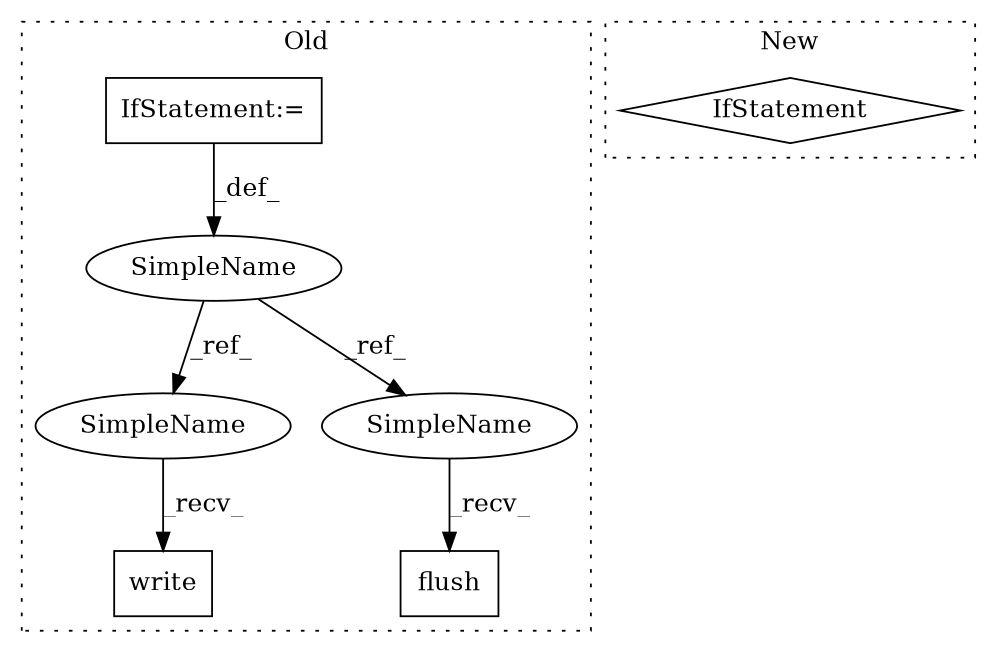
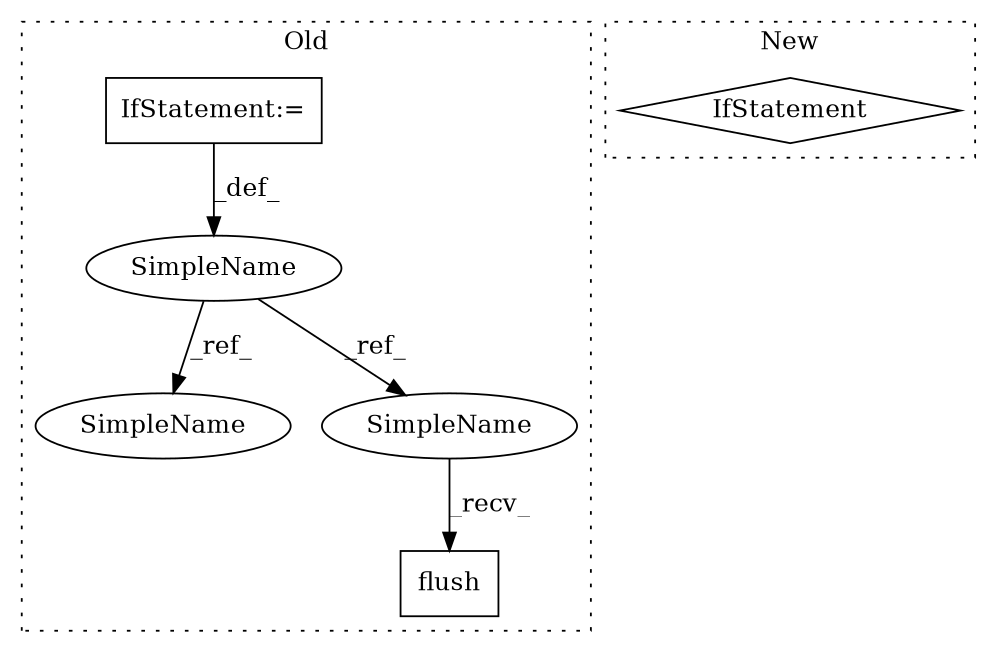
  digraph {
    node [a=42 l=10 s=4407 shape=box]
    n1 [a=32 l=7 label=flush s=4698]
    n2 [a=7 label="IfStatement:="]
-   n3 [a=32 l="6,1" label=write s="4655,4666"]
    n4 [label=SimpleName shape=ellipse]
    n5 [label=SimpleName s=4644 shape=ellipse]
    n6 [label=SimpleName s=4687 shape=ellipse]
    n7 [a=25 l="4,2" label=IfStatement s="5275,5287" shape=diamond]
    subgraph cluster_1 {
      label=Old
      style=dotted
      n1
      n2
-     n3
      n4
      n5
      n6
    }
    subgraph cluster_2 {
      label=New
      style=dotted
      n7
    }
    n2 -> n4 [label=_def_]
    n4 -> n5 [label=_ref_]
    n4 -> n6 [label=_ref_]
-   n5 -> n3 [label=_recv_]
    n6 -> n1 [label=_recv_]
  }
